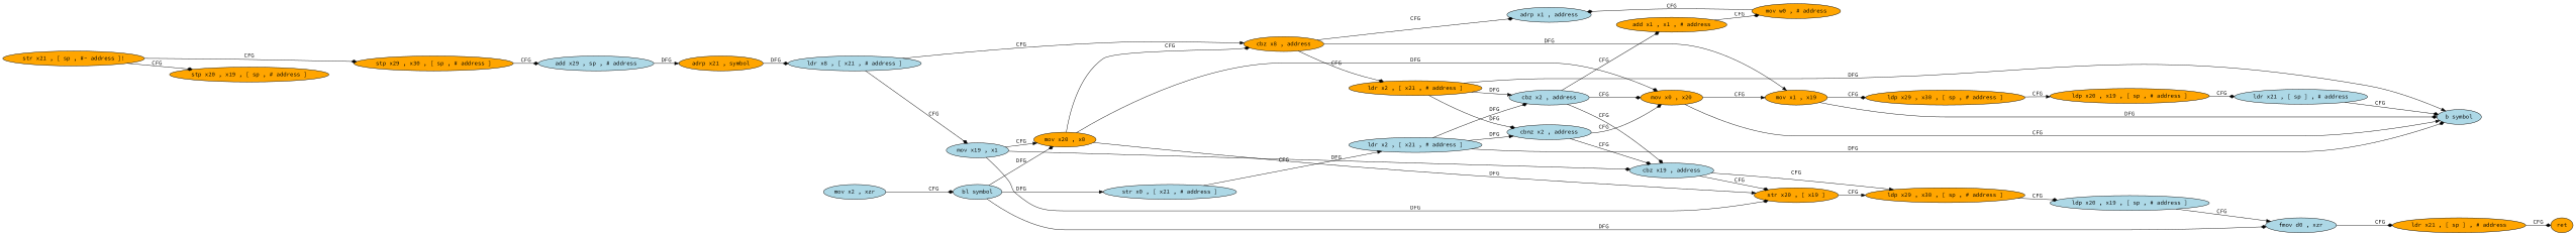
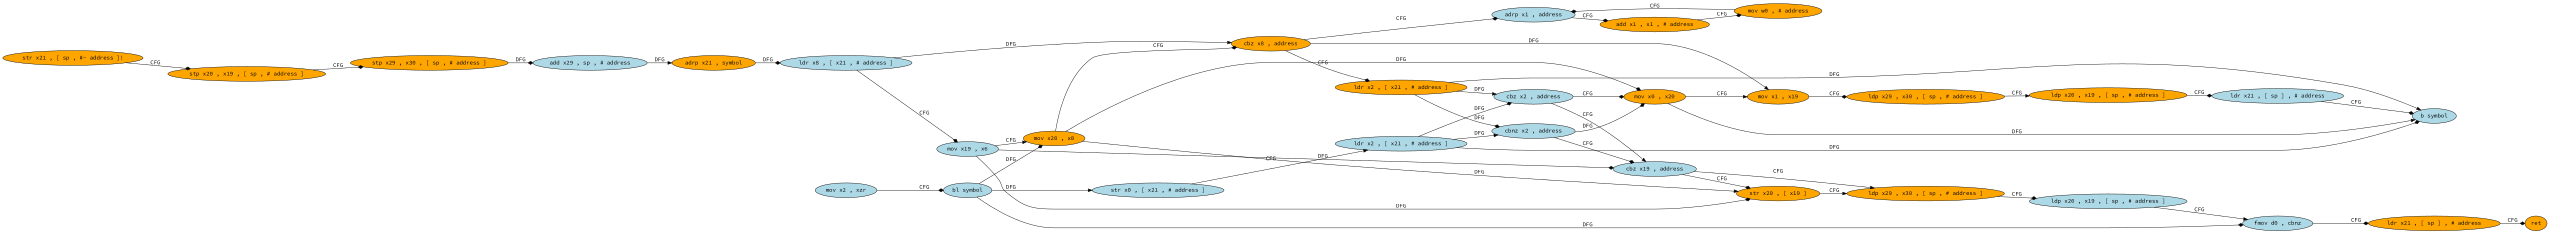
  digraph {
    fontname="Source Code Pro"
    rankdir=LR
    node [fillcolor=orange fontname="Source Code Pro" style=filled]
    edge [arrowhead=diamond fontname="Source Code Pro"]
    n1 [label="str x21 , [ sp , #- address ]!"]
    n2 [label="stp x20 , x19 , [ sp , # address ]"]
    n3 [label="stp x29 , x30 , [ sp , # address ]"]
    n4 [fillcolor=lightblue label="add x29 , sp , # address"]
    n5 [label="adrp x21 , symbol"]
    n6 [fillcolor=lightblue label="ldr x8 , [ x21 , # address ]"]
-   n7 [fillcolor=lightblue label="mov x19 , x1"]
+   n7 [fillcolor=lightblue label="mov x19 , x6"]
    n8 [label="cbz x8 , address"]
    n9 [label="mov x20 , x0"]
    n10 [fillcolor=lightblue label="cbz x19 , address"]
    n11 [label="str x20 , [ x19 ]"]
    n12 [label="mov x1 , x19"]
    n13 [fillcolor=lightblue label="adrp x1 , address"]
    n14 [label="ldr x2 , [ x21 , # address ]"]
    n15 [label="mov x0 , x20"]
    n16 [label="ldp x29 , x30 , [ sp , # address ]"]
    n17 [fillcolor=lightblue label="b symbol"]
    n18 [label="ldp x29 , x30 , [ sp , # address ]"]
    n19 [label="add x1 , x1 , # address"]
    n20 [fillcolor=lightblue label="cbnz x2 , address"]
    n21 [fillcolor=lightblue label="cbz x2 , address"]
    n22 [label="mov w0 , # address"]
    n23 [fillcolor=lightblue label="mov x2 , xzr"]
    n24 [fillcolor=lightblue label="bl symbol"]
    n25 [fillcolor=lightblue label="str x0 , [ x21 , # address ]"]
-   n26 [fillcolor=lightblue label="fmov d0 , xzr"]
+   n26 [fillcolor=lightblue label="fmov d0 , cbnz"]
    n27 [fillcolor=lightblue label="ldr x2 , [ x21 , # address ]"]
    n28 [label="ldr x21 , [ sp ] , # address"]
    n29 [fillcolor=lightblue label="ldp x20 , x19 , [ sp , # address ]"]
    n30 [label="ldp x20 , x19 , [ sp , # address ]"]
    n31 [fillcolor=lightblue label="ldr x21 , [ sp ] , # address"]
    n32 [label=ret]
    n1 -> n2 [label=CFG]
-   n1 -> n3 [label=CFG]
-   n3 -> n4 [label=CFG]
+   n2 -> n3 [label=CFG]
+   n3 -> n4 [label=DFG]
    n4 -> n5 [arrowhead=normal label=DFG]
    n5 -> n6 [label=DFG]
    n6 -> n7 [label=CFG]
-   n6 -> n8 [arrowhead=normal label=CFG]
+   n6 -> n8 [arrowhead=normal label=DFG]
    n7 -> n9 [arrowhead=normal label=CFG]
    n7 -> n10 [label=DFG]
    n7 -> n11 [label=DFG]
    n8 -> n12 [arrowhead=normal label=DFG]
    n8 -> n13 [label=CFG]
    n8 -> n14 [label=CFG]
    n9 -> n8 [label=CFG]
    n9 -> n11 [arrowhead=normal label=DFG]
    n9 -> n15 [label=DFG]
    n10 -> n11 [label=CFG]
    n10 -> n16 [arrowhead=normal label=CFG]
    n11 -> n16 [arrowhead=normal label=CFG]
-   n12 -> n17 [label=DFG]
    n12 -> n18 [label=CFG]
-   n21 -> n19 [label=CFG]
+   n13 -> n19 [label=CFG]
    n14 -> n17 [arrowhead=normal label=DFG]
    n14 -> n20 [label=DFG]
    n14 -> n21 [arrowhead=normal label=DFG]
    n15 -> n12 [arrowhead=normal label=CFG]
-   n15 -> n17 [arrowhead=normal label=CFG]
+   n15 -> n17 [arrowhead=normal label=DFG]
    n16 -> n29 [label=CFG]
    n18 -> n30 [arrowhead=normal label=CFG]
    n19 -> n22 [label=CFG]
    n20 -> n10 [label=CFG]
-   n20 -> n15 [label=CFG]
-   n21 -> n10 [label=CFG]
+   n20 -> n15 [label=DFG]
+   n21 -> n10 [arrowhead=normal label=CFG]
    n21 -> n15 [label=CFG]
    n22 -> n13 [label=CFG]
    n23 -> n24 [label=CFG]
    n24 -> n9 [label=DFG]
    n24 -> n25 [arrowhead=normal label=DFG]
    n24 -> n26 [label=DFG]
    n25 -> n27 [arrowhead=normal label=CFG]
    n26 -> n28 [label=CFG]
    n27 -> n17 [label=DFG]
    n27 -> n20 [arrowhead=normal label=DFG]
    n27 -> n21 [label=DFG]
    n28 -> n32 [label=CFG]
    n29 -> n26 [arrowhead=normal label=CFG]
    n30 -> n31 [label=CFG]
    n31 -> n17 [label=CFG]
  }
